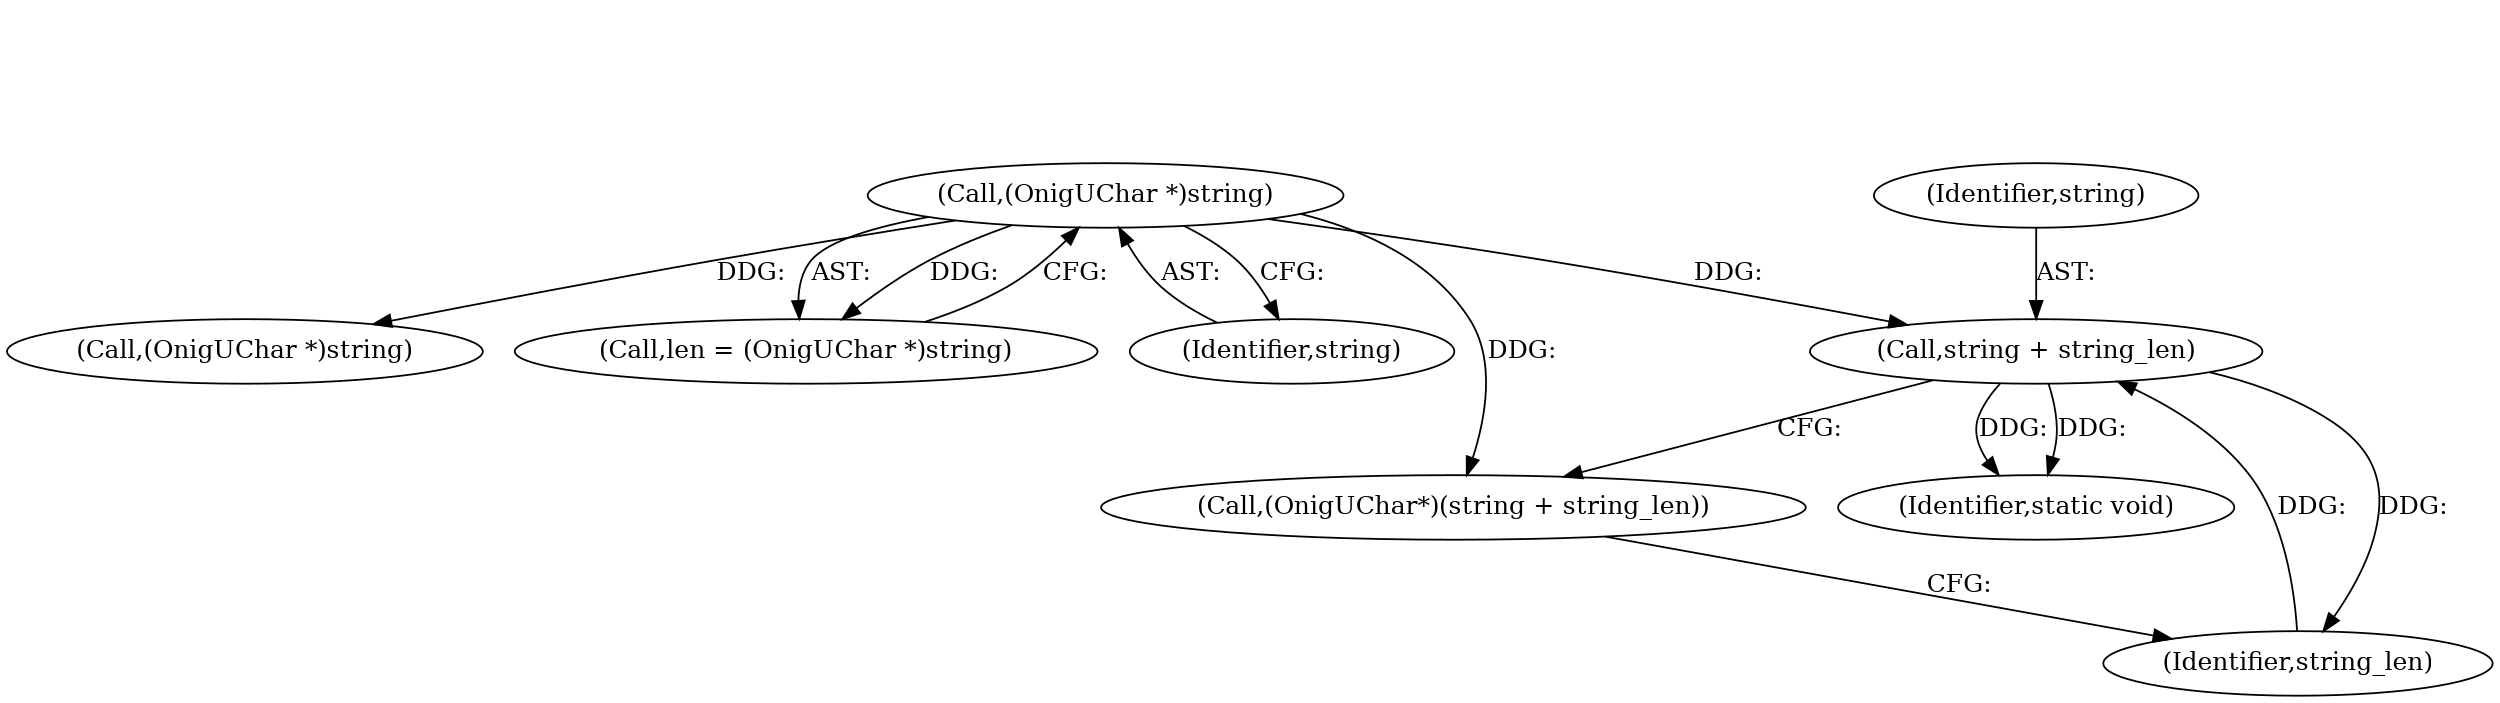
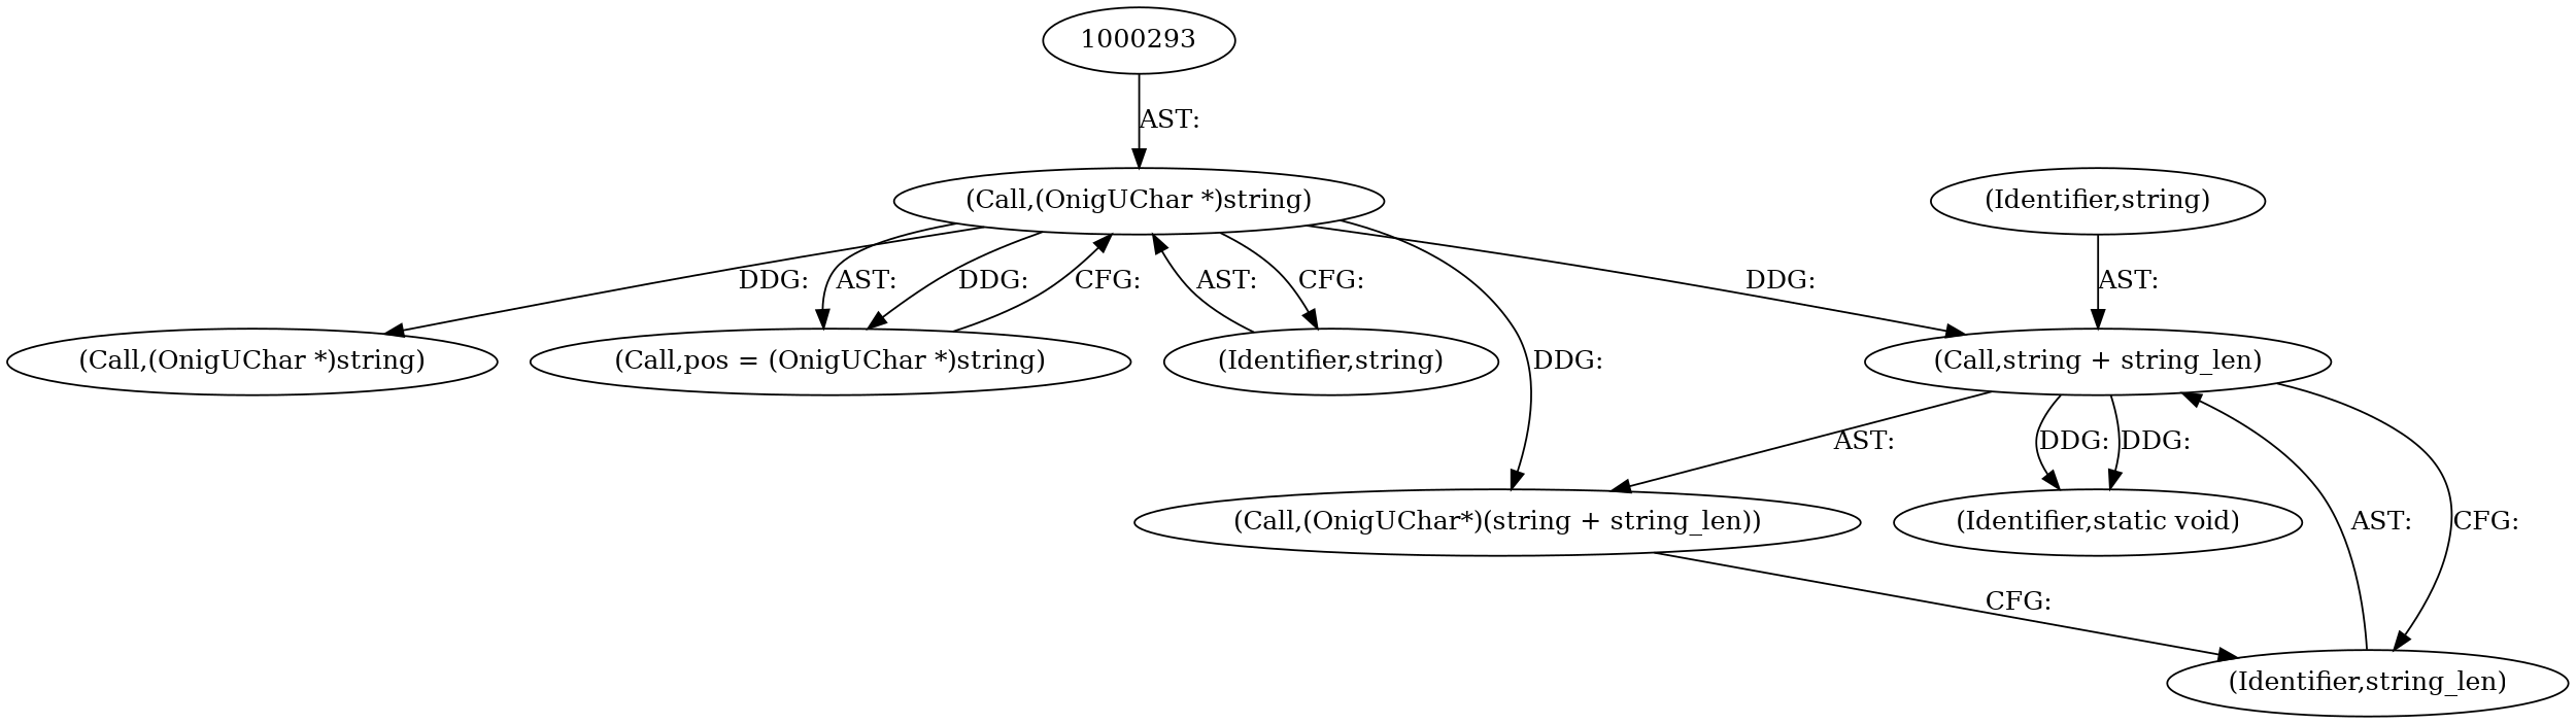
  digraph {
    n1 [label="(Call,string + string_len)"]
    n2 [label="(Call,(OnigUChar*)(string + string_len))"]
    n3 [label="(Identifier,string_len)"]
    n4 [label="(Identifier,static void)"]
    n5 [label="(Call,(OnigUChar *)string)"]
    n6 [label="(Identifier,string)"]
    n7 [label="(Call,(OnigUChar *)string)"]
-   n8 [label="(Call,len = (OnigUChar *)string)"]
+   n8 [label="(Call,pos = (OnigUChar *)string)"]
    n9 [label="(Identifier,string)"]
-   n1 -> n2 [label="CFG: "]
-   n1 -> n3 [label="DDG: "]
+   1000293
+   n1 -> n2 [label="AST: "]
+   n1 -> n3 [label="CFG: "]
    n1 -> n4 [label="DDG: "]
    n1 -> n4 [label="DDG: "]
    n2 -> n3 [label="CFG: "]
-   n3 -> n1 [label="DDG: "]
+   n3 -> n1 [label="AST: "]
    n5 -> n1 [label="DDG: "]
    n5 -> n2 [label="DDG: "]
    n5 -> n6 [label="CFG: "]
    n5 -> n7 [label="DDG: "]
    n5 -> n8 [label="AST: "]
    n5 -> n8 [label="DDG: "]
    n6 -> n5 [label="AST: "]
    n8 -> n5 [label="CFG: "]
    n9 -> n1 [label="AST: "]
+   1000293 -> n5 [label="AST: "]
  }
